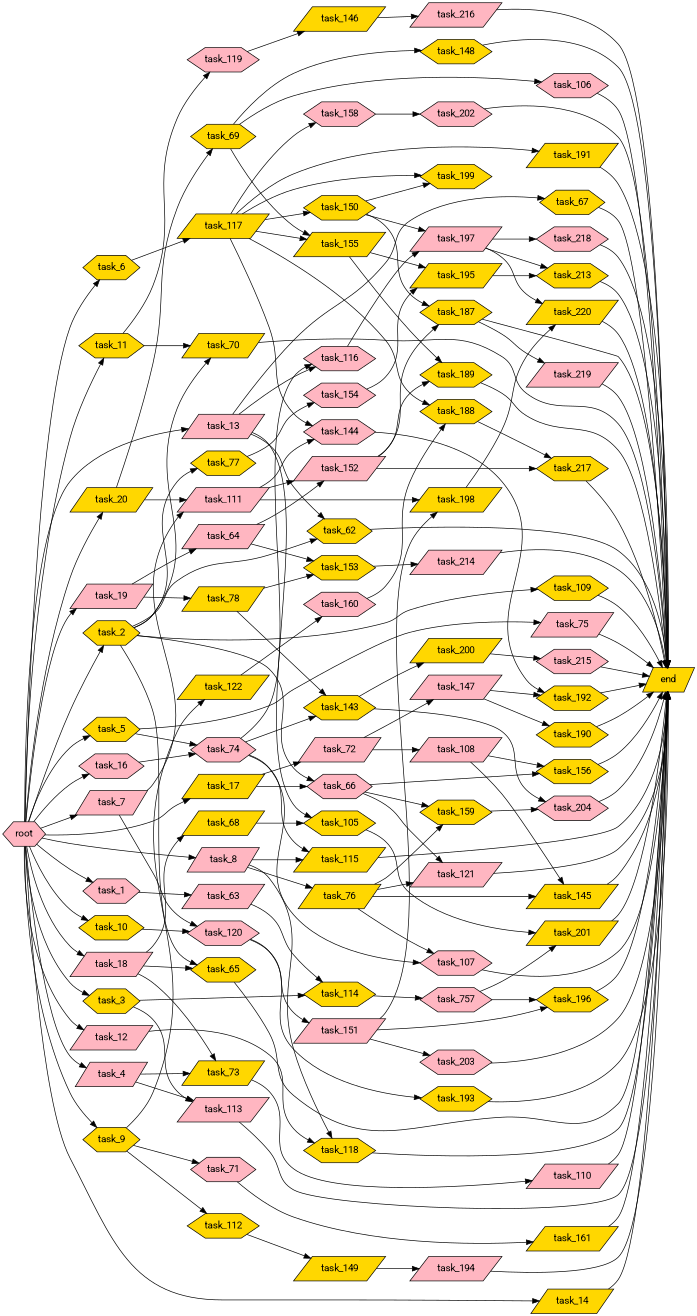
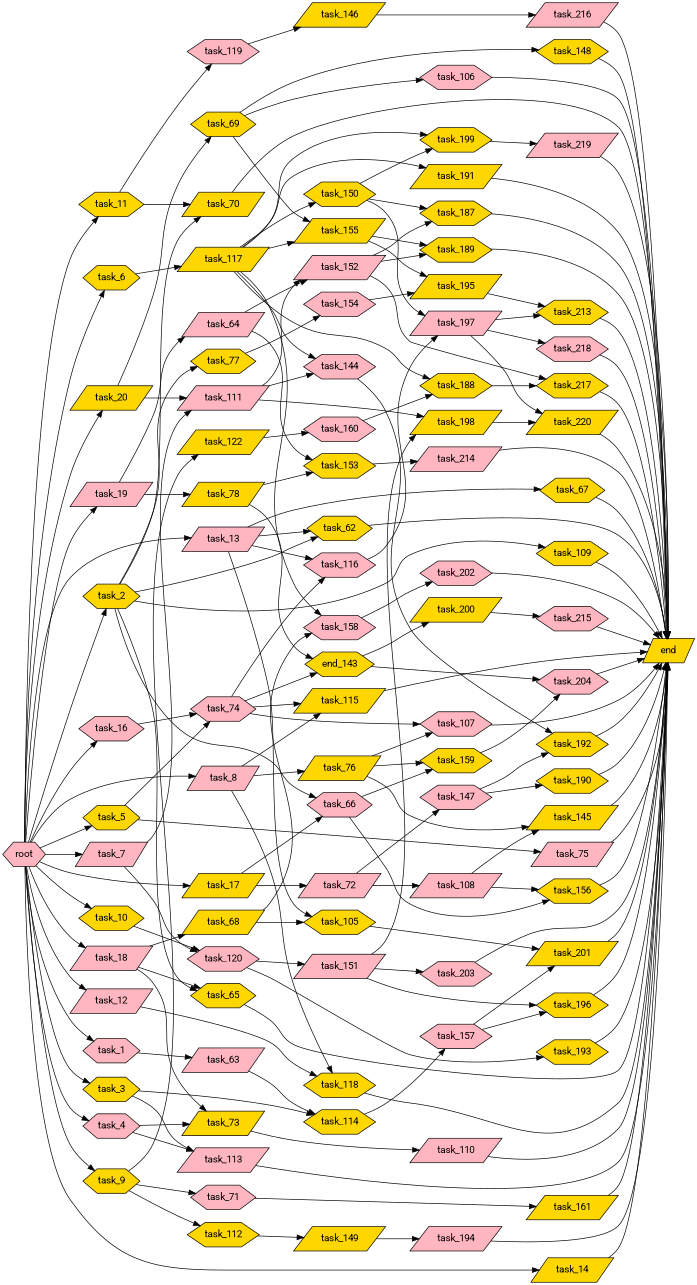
  digraph {
    fontname=Roboto
    rankdir=LR
    node [fillcolor=gold fontname=Roboto shape=hexagon style=filled]
    edge [fontname=Roboto]
    task_119 [fillcolor=lightpink]
    task_11
    task_70 [shape=parallelogram]
    task_146 [shape=parallelogram]
    end [shape=parallelogram]
    task_195 [shape=parallelogram]
    task_213
    task_64 [fillcolor=lightpink shape=parallelogram]
    task_153
    task_152 [fillcolor=lightpink shape=parallelogram]
    task_214 [fillcolor=lightpink shape=parallelogram]
    task_217
    task_189
    task_187
    task_17 [shape=parallelogram]
    task_72 [fillcolor=lightpink shape=parallelogram]
    task_66 [fillcolor=lightpink]
-   task_147 [fillcolor=lightpink shape=parallelogram]
+   task_147 [fillcolor=lightpink]
    task_108 [fillcolor=lightpink shape=parallelogram]
-   task_121 [fillcolor=lightpink shape=parallelogram]
    task_156
    task_159
    task_190
    task_219 [fillcolor=lightpink shape=parallelogram]
    task_192
    task_145 [shape=parallelogram]
    task_155 [shape=parallelogram]
    task_69
    task_106 [fillcolor=lightpink]
    task_148
    task_113 [fillcolor=lightpink shape=parallelogram]
    task_199
    task_73 [shape=parallelogram]
    task_110 [fillcolor=lightpink shape=parallelogram]
    task_197 [fillcolor=lightpink shape=parallelogram]
    task_218 [fillcolor=lightpink]
    task_220 [shape=parallelogram]
    task_7 [fillcolor=lightpink shape=parallelogram]
    task_111 [fillcolor=lightpink shape=parallelogram]
    task_120 [fillcolor=lightpink]
    task_198 [shape=parallelogram]
    task_144 [fillcolor=lightpink]
    task_151 [fillcolor=lightpink shape=parallelogram]
    task_193
    task_109
    task_67
    task_122 [shape=parallelogram]
    task_160 [fillcolor=lightpink]
    task_188
-   task_157 [fillcolor=lightpink label=task_757]
+   task_157 [fillcolor=lightpink]
    task_196
    task_201 [shape=parallelogram]
    task_216 [fillcolor=lightpink shape=parallelogram]
    task_115 [shape=parallelogram]
    task_75 [fillcolor=lightpink shape=parallelogram]
    task_158 [fillcolor=lightpink]
    task_202 [fillcolor=lightpink]
    task_203 [fillcolor=lightpink]
    task_63 [fillcolor=lightpink shape=parallelogram]
    task_114
    task_107 [fillcolor=lightpink]
    task_149 [shape=parallelogram]
    task_112
    task_194 [fillcolor=lightpink shape=parallelogram]
    task_105
    task_3
    task_20 [shape=parallelogram]
    task_14 [shape=parallelogram]
    task_62
    task_215 [fillcolor=lightpink]
    task_9
    task_71 [fillcolor=lightpink]
    task_161 [shape=parallelogram]
    task_16 [fillcolor=lightpink]
    task_74 [fillcolor=lightpink]
-   task_143
+   task_143 [label=end_143]
    task_116 [fillcolor=lightpink]
    root [fillcolor=lightpink]
-   task_4 [fillcolor=lightpink shape=parallelogram]
+   task_4 [fillcolor=lightpink]
    task_19 [fillcolor=lightpink shape=parallelogram]
    task_13 [fillcolor=lightpink shape=parallelogram]
    task_5
    task_6
    task_10
    task_1 [fillcolor=lightpink]
    task_2
    task_12 [fillcolor=lightpink shape=parallelogram]
    task_8 [fillcolor=lightpink shape=parallelogram]
    task_18 [fillcolor=lightpink shape=parallelogram]
    task_78 [shape=parallelogram]
    task_117 [shape=parallelogram]
    task_65
    task_77
    task_118
    task_76 [shape=parallelogram]
    task_68 [shape=parallelogram]
    task_204 [fillcolor=lightpink]
    task_200 [shape=parallelogram]
    task_154 [fillcolor=lightpink]
    task_150
    task_191 [shape=parallelogram]
    task_119 -> task_146
    task_11 -> task_119
    task_11 -> task_70
    task_70 -> end
    task_146 -> task_216
    task_195 -> task_213
    task_213 -> end
    task_64 -> task_153
    task_64 -> task_152
    task_153 -> task_214
    task_152 -> task_217
    task_152 -> task_189
    task_152 -> task_187
    task_214 -> end
    task_217 -> end
    task_189 -> end
    task_187 -> end
    task_17 -> task_72
    task_17 -> task_66
    task_72 -> task_147
    task_72 -> task_108
-   task_66 -> task_121
    task_66 -> task_156
    task_66 -> task_159
    task_147 -> task_190
    task_147 -> task_192
    task_108 -> task_156
    task_108 -> task_145
-   task_121 -> end
    task_156 -> end
    task_159 -> task_204
    task_190 -> end
    task_219 -> end
    task_192 -> end
    task_145 -> end
    task_155 -> task_195
    task_155 -> task_189
    task_69 -> task_155
    task_69 -> task_106
    task_69 -> task_148
    task_106 -> end
    task_148 -> end
    task_113 -> end
-   task_187 -> task_219
+   task_199 -> task_219
    task_73 -> task_110
    task_110 -> end
    task_197 -> task_213
    task_197 -> task_218
    task_197 -> task_220
    task_218 -> end
    task_220 -> end
    task_7 -> task_111
    task_7 -> task_120
    task_111 -> task_152
    task_111 -> task_198
    task_111 -> task_144
    task_120 -> task_151
    task_120 -> task_193
    task_198 -> task_220
    task_144 -> task_192
    task_151 -> task_198
    task_151 -> task_196
    task_151 -> task_203
    task_193 -> end
    task_109 -> end
    task_67 -> end
    task_122 -> task_160
    task_160 -> task_188
    task_188 -> task_217
    task_157 -> task_196
    task_157 -> task_201
    task_196 -> end
    task_201 -> end
    task_216 -> end
    task_115 -> end
    task_75 -> end
    task_158 -> task_202
    task_202 -> end
    task_203 -> end
    task_63 -> task_114
    task_114 -> task_157
    task_107 -> end
    task_149 -> task_194
    task_112 -> task_149
    task_194 -> end
    task_105 -> task_201
    task_3 -> task_113
    task_3 -> task_114
    task_20 -> task_69
    task_20 -> task_111
    task_14 -> end
    task_62 -> end
    task_215 -> end
    task_9 -> task_122
    task_9 -> task_112
    task_9 -> task_71
    task_71 -> task_161
    task_161 -> end
    task_16 -> task_74
    task_74 -> task_115
    task_74 -> task_107
    task_74 -> task_143
    task_74 -> task_116
    task_143 -> task_204
    task_143 -> task_200
    task_116 -> task_197
    root -> task_11
    root -> task_17
    root -> task_7
    root -> task_3
    root -> task_20
    root -> task_14
    root -> task_9
    root -> task_16
    root -> task_4
    root -> task_19
    root -> task_13
    root -> task_5
    root -> task_6
    root -> task_10
    root -> task_1
    root -> task_2
    root -> task_12
    root -> task_8
    root -> task_18
    task_4 -> task_113
    task_4 -> task_73
    task_19 -> task_64
    task_19 -> task_78
    task_13 -> task_67
    task_13 -> task_105
    task_13 -> task_62
    task_13 -> task_116
    task_5 -> task_75
    task_5 -> task_74
    task_6 -> task_117
    task_10 -> task_120
    task_1 -> task_63
    task_2 -> task_70
    task_2 -> task_66
    task_2 -> task_109
    task_2 -> task_62
    task_2 -> task_65
    task_2 -> task_77
    task_12 -> task_118
    task_8 -> task_115
    task_8 -> task_118
    task_8 -> task_76
    task_18 -> task_73
    task_18 -> task_65
    task_18 -> task_68
    task_78 -> task_153
    task_78 -> task_143
    task_117 -> task_155
    task_117 -> task_199
    task_117 -> task_144
    task_117 -> task_188
    task_117 -> task_158
    task_117 -> task_150
    task_117 -> task_191
    task_65 -> end
    task_77 -> task_154
    task_118 -> end
-   task_76 -> task_121
    task_76 -> task_159
    task_76 -> task_145
    task_76 -> task_107
+   task_68 -> task_158
    task_68 -> task_105
    task_204 -> end
    task_200 -> task_215
    task_154 -> task_195
    task_150 -> task_187
    task_150 -> task_199
    task_150 -> task_197
    task_191 -> end
  }
